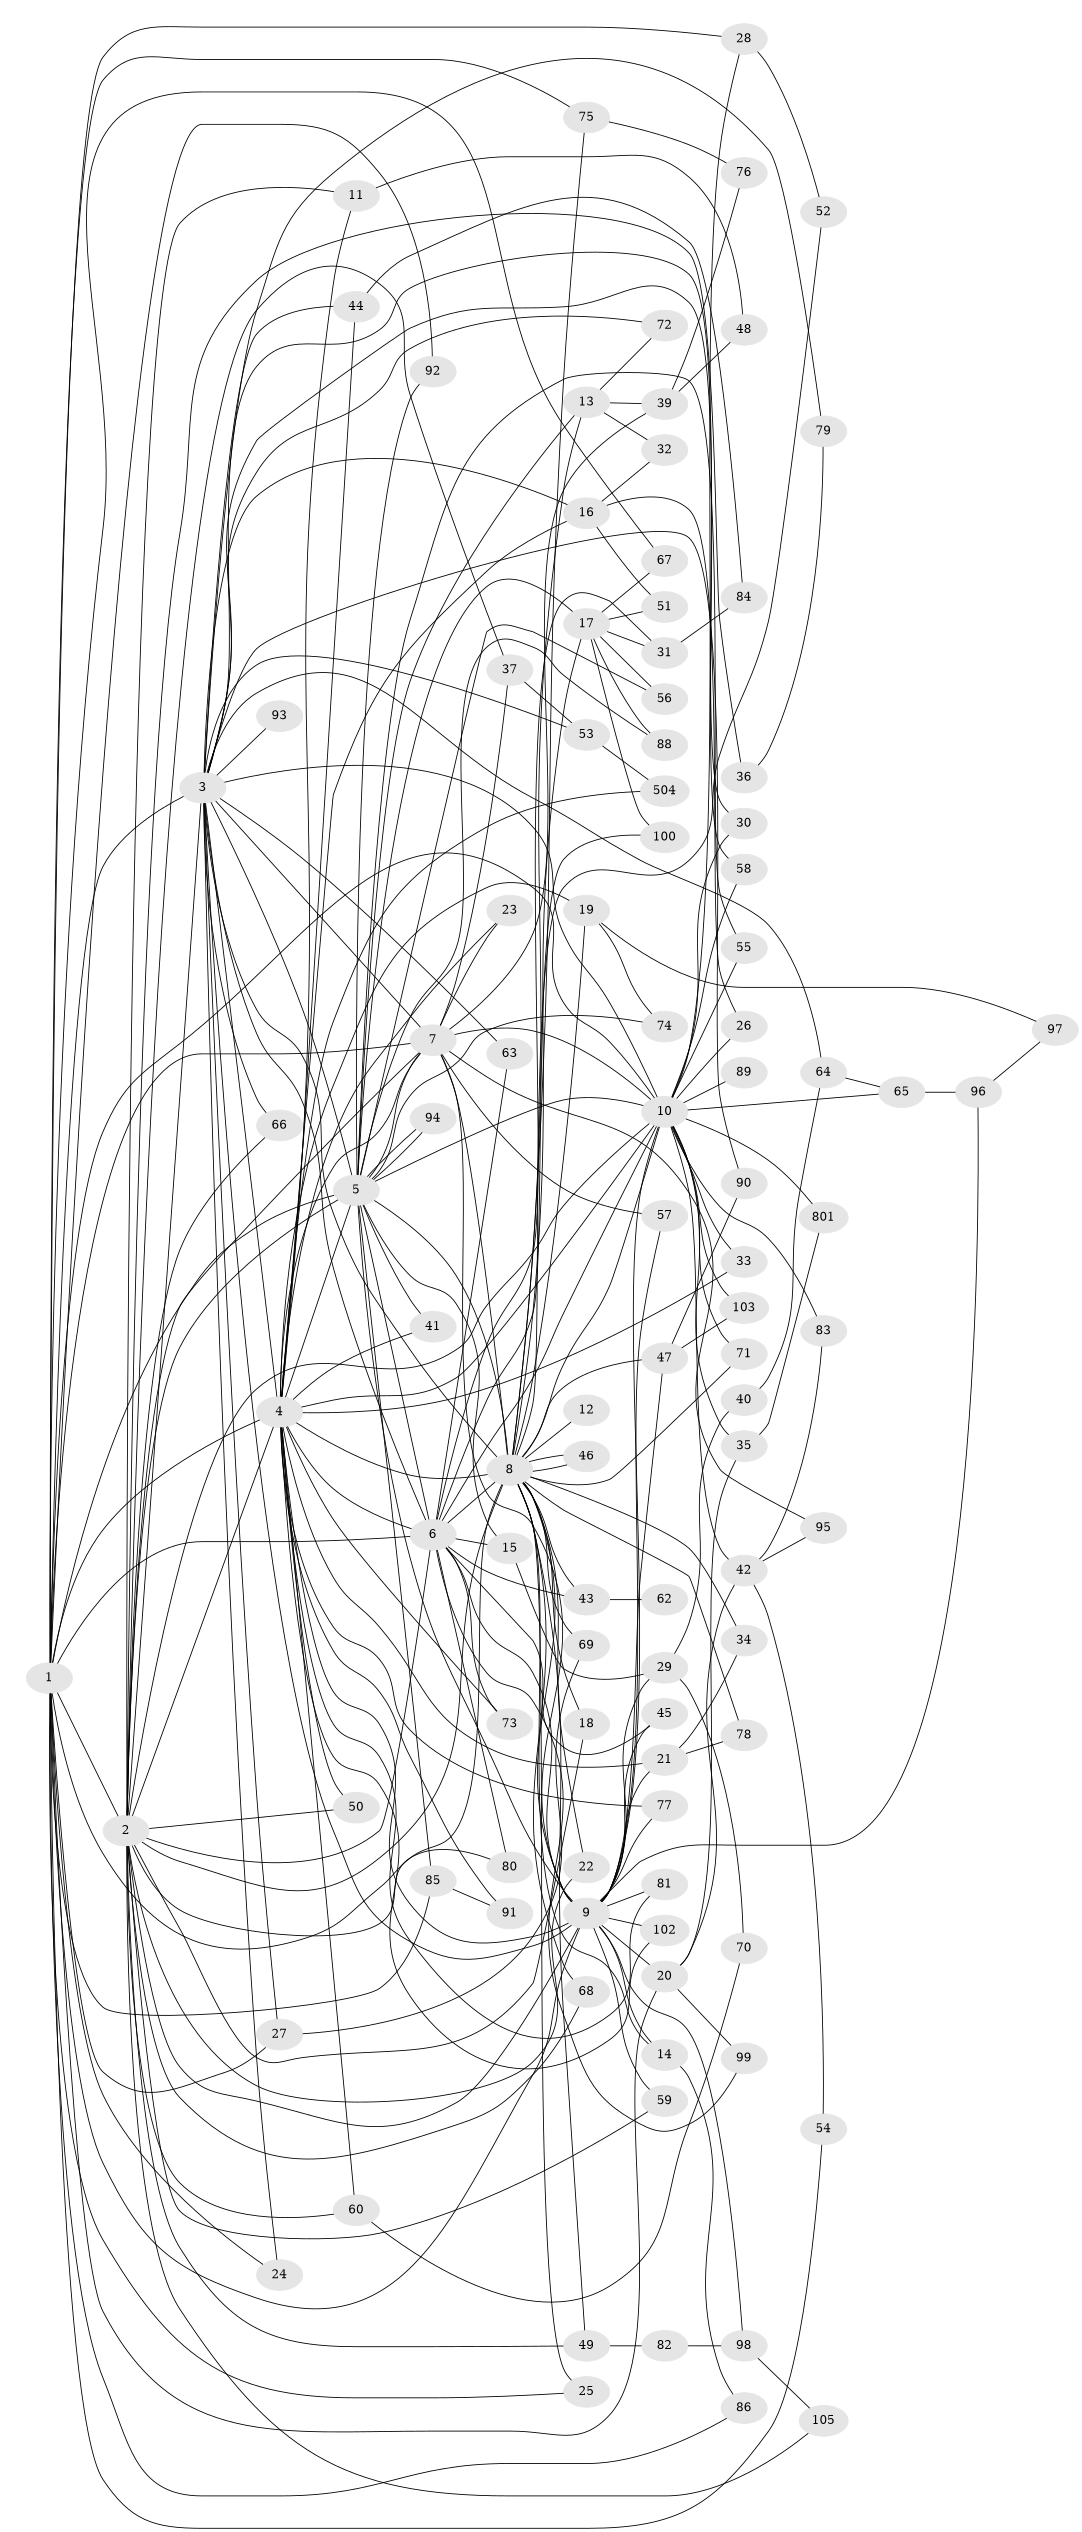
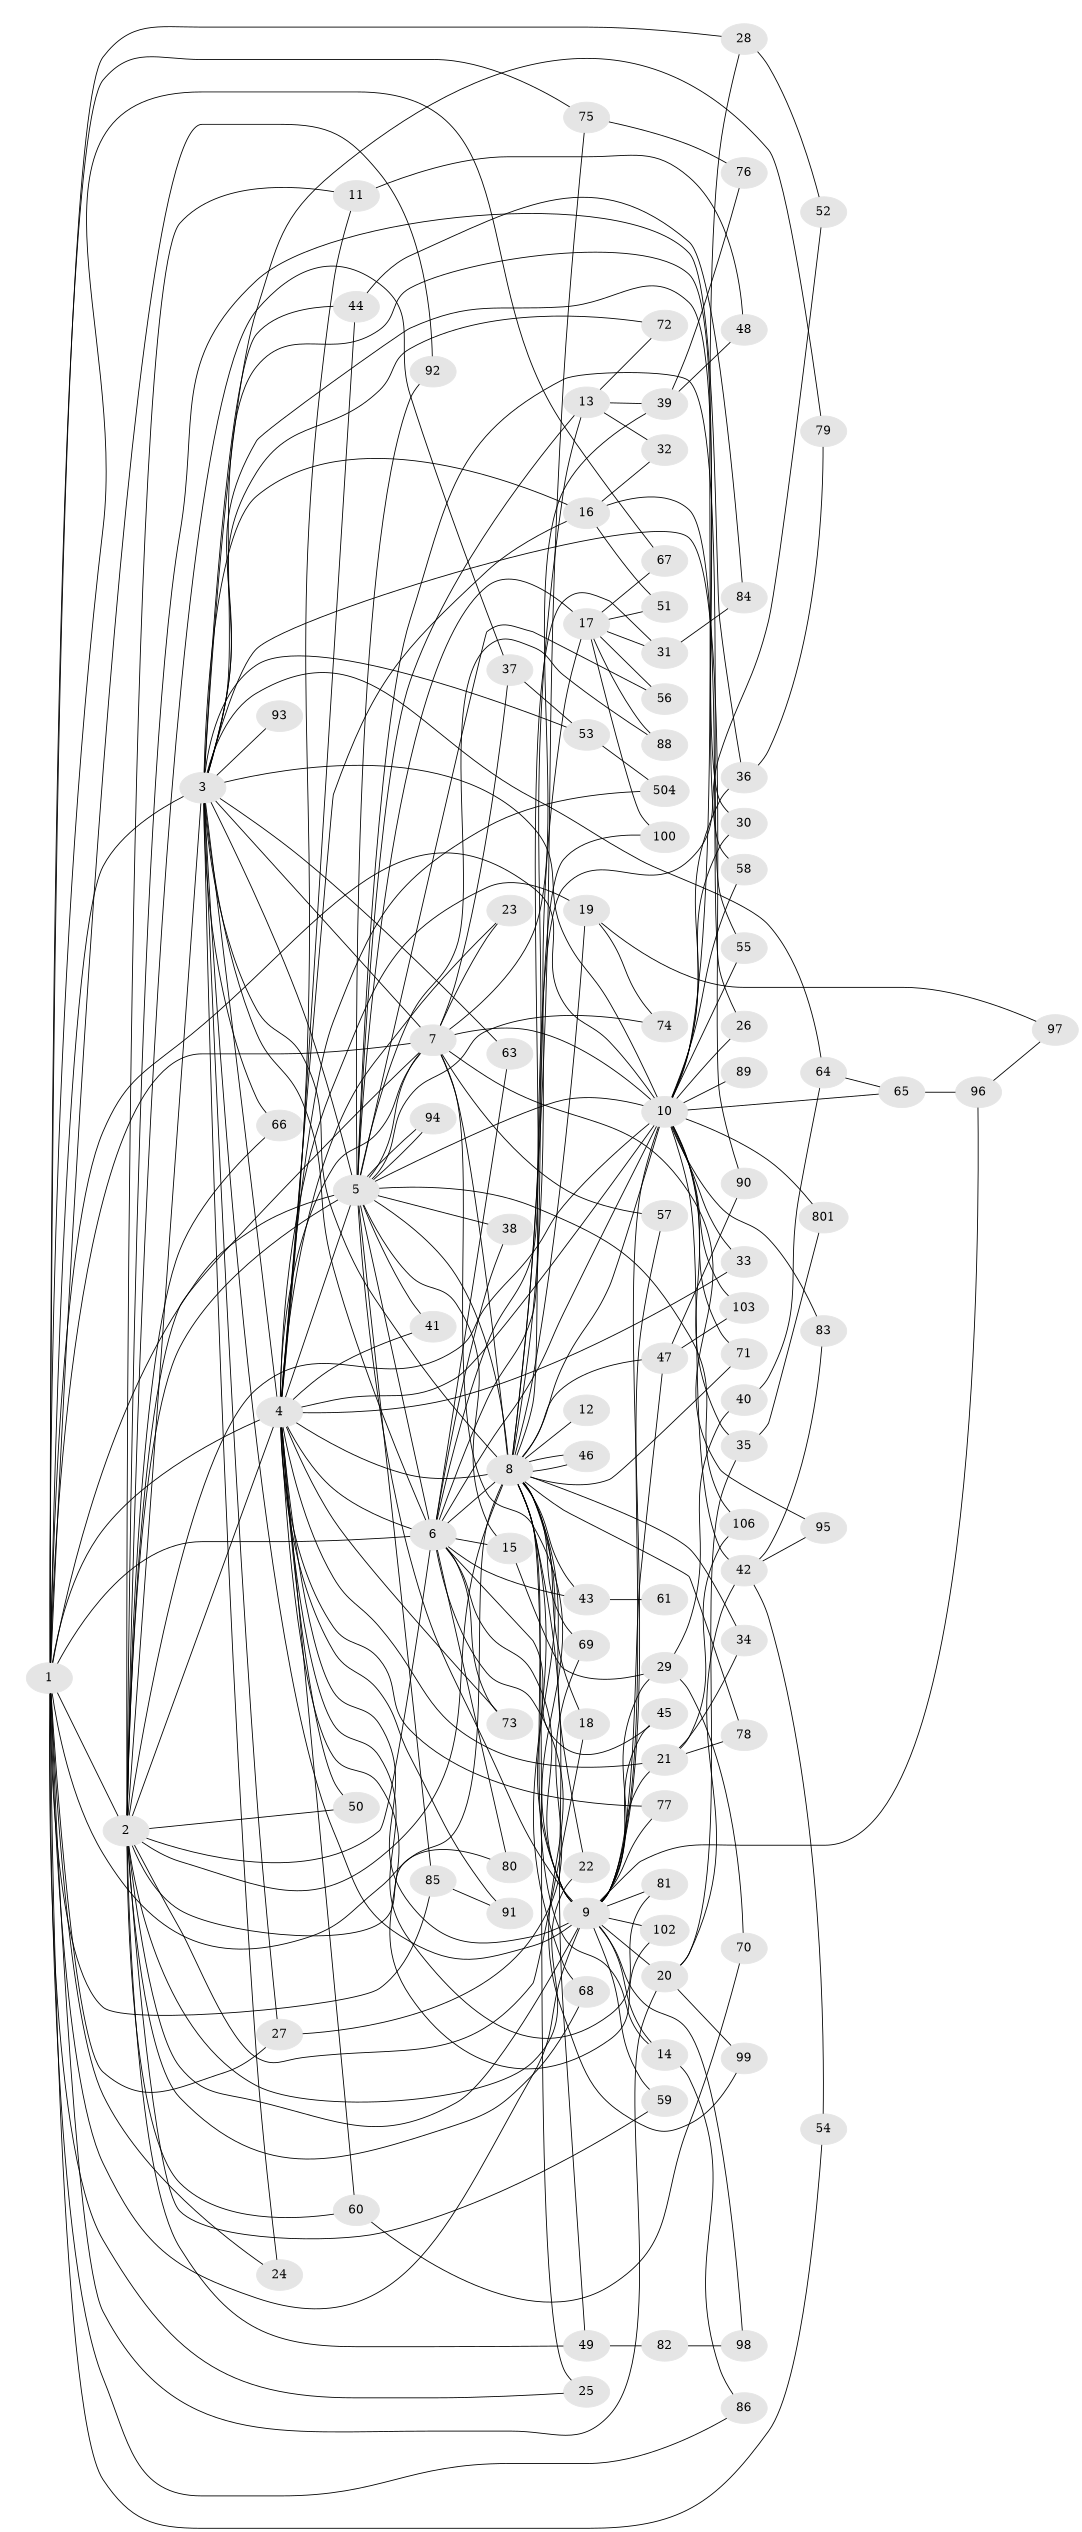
  graph {
    rankdir=LR
    node [color=gray90 style=filled]
    1
    2
    3
    4
    5
    6
    7
    8
    9
    10
    20
    24
    25
    27
    28
    54
    67
    75
    85
    86
    92
    11
    18
    22
    36
    37
    49
    50
    59
    60
    66
    68
    80
-   105
    16
    30
    44
    53
    58
    63
    64
    72
    79
    90
    93
    19
    21
    23
    33
    41
    73
    77
    81
    91
    102
    n56 [label=504]
    13
    15
    17
+   38
    55
    56
    74
    88
    94
+   106
    31
    43
    45
    99
    100
    39
    57
    95
    12
    14
    34
    46
    47
    52
    69
    71
    78
    29
    96
    98
    26
    35
    42
    65
    83
    89
    n93 [label=801]
    103
    76
    48
    82
    70
    32
    51
    84
    97
    40
-   62
+   62 [label=61]
    1 -- 2
    1 -- 3
    1 -- 4
    1 -- 5
    1 -- 6
    1 -- 7
    1 -- 8
    1 -- 9
    1 -- 10
    1 -- 20
    1 -- 24
    1 -- 25
    1 -- 27
    1 -- 28
    1 -- 54
    1 -- 67
    1 -- 75
    1 -- 85
    1 -- 86
    1 -- 92
    2 -- 3
    2 -- 4
    2 -- 5
    2 -- 6
    2 -- 7
    2 -- 8
    2 -- 9
    2 -- 10
    2 -- 11
    2 -- 18
    2 -- 22
    2 -- 36
    2 -- 37
    2 -- 49
    2 -- 50
    2 -- 59
    2 -- 60
    2 -- 66
    2 -- 68
    2 -- 80
-   2 -- 105
    3 -- 4
    3 -- 5
    3 -- 6
    3 -- 7
    3 -- 8
    3 -- 9
    3 -- 10
    3 -- 24
    3 -- 27
    3 -- 66
    3 -- 16
    3 -- 30
    3 -- 44
    3 -- 53
    3 -- 58
    3 -- 63
    3 -- 64
    3 -- 72
    3 -- 79
    3 -- 90
    3 -- 93
    4 -- 5
    4 -- 6
    4 -- 7
    4 -- 8
    4 -- 9
    4 -- 10
    4 -- 11
    4 -- 50
    4 -- 60
    4 -- 16
    4 -- 44
    4 -- 19
    4 -- 21
    4 -- 23
    4 -- 33
    4 -- 41
    4 -- 73
    4 -- 77
    4 -- 81
    4 -- 91
    4 -- 102
    4 -- n56
    5 -- 6
    5 -- 7
    5 -- 8
    5 -- 9
    5 -- 10
    5 -- 85
    5 -- 92
    5 -- 41
    5 -- 13
    5 -- 15
    5 -- 17
+   5 -- 38
    5 -- 55
    5 -- 56
    5 -- 74
    5 -- 88
    5 -- 94
    5 -- 94
+   5 -- 106
    6 -- 8
    6 -- 9
    6 -- 10
    6 -- 80
    6 -- 63
    6 -- 73
    6 -- 15
+   6 -- 38
    6 -- 31
    6 -- 43
    6 -- 45
    6 -- 99
    6 -- 100
    7 -- 8
    7 -- 9
    7 -- 10
    7 -- 37
    7 -- 23
    7 -- 39
    7 -- 57
    7 -- 95
    8 -- 9
    8 -- 10
    8 -- 25
    8 -- 75
    8 -- 18
    8 -- 22
    8 -- 49
    8 -- 68
    8 -- 19
    8 -- 13
    8 -- 17
    8 -- 43
    8 -- 12
    8 -- 14
    8 -- 34
    8 -- 46
    8 -- 46
    8 -- 47
    8 -- 52
    8 -- 69
    8 -- 71
    8 -- 78
    9 -- 10
    9 -- 20
    9 -- 59
    9 -- 21
    9 -- 77
    9 -- 81
    9 -- 102
    9 -- 45
    9 -- 57
    9 -- 14
    9 -- 47
    9 -- 29
    9 -- 96
    9 -- 98
    10 -- 28
+   10 -- 36
    10 -- 30
    10 -- 58
    10 -- 33
    10 -- 55
    10 -- 71
    10 -- 26
    10 -- 35
    10 -- 42
    10 -- 65
    10 -- 83
    10 -- 89
    10 -- n93
    10 -- 103
    20 -- 99
    20 -- 35
    20 -- 42
    27 -- 69
    28 -- 52
    75 -- 76
    85 -- 91
    11 -- 48
    36 -- 79
    37 -- 53
    49 -- 82
    60 -- 70
    16 -- 26
    16 -- 32
    16 -- 51
    44 -- 84
    53 -- n56
    64 -- 65
    19 -- 74
    19 -- 97
+   21 -- 106
    21 -- 34
    21 -- 78
    13 -- 72
    13 -- 39
    13 -- 32
    15 -- 29
    17 -- 67
    17 -- 56
    17 -- 88
    17 -- 31
    17 -- 100
    17 -- 51
    31 -- 84
    43 -- 62
    39 -- 76
    39 -- 48
    14 -- 86
    47 -- 90
    47 -- 103
    29 -- 70
    29 -- 40
    96 -- 97
-   98 -- 105
    35 -- n93
    42 -- 54
    42 -- 95
    42 -- 83
    65 -- 96
    82 -- 98
    40 -- 64
  }
